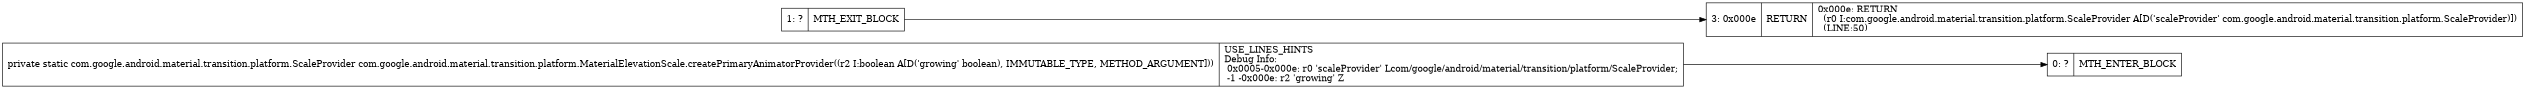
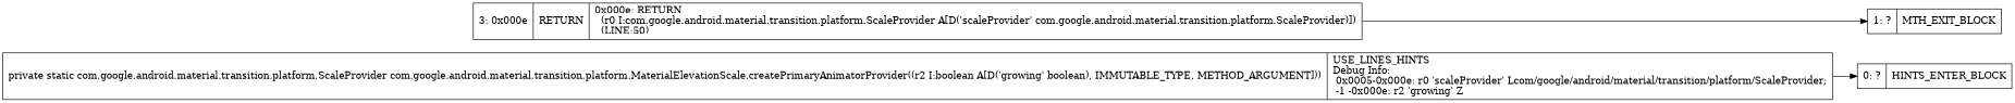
  digraph {
    rankdir=LR
    node [shape=record]
-   n1 [label="{0\:\ ?|MTH_ENTER_BLOCK\l}"]
+   n1 [label="{0\:\ ?|HINTS_ENTER_BLOCK\l}"]
    n2 [label="{3\:\ 0x000e|RETURN\l|0x000e: RETURN  \l  (r0 I:com.google.android.material.transition.platform.ScaleProvider A[D('scaleProvider' com.google.android.material.transition.platform.ScaleProvider)])\l  (LINE:50)\l}"]
    n3 [label="{1\:\ ?|MTH_EXIT_BLOCK\l}"]
    n4 [label="{private static com.google.android.material.transition.platform.ScaleProvider com.google.android.material.transition.platform.MaterialElevationScale.createPrimaryAnimatorProvider((r2 I:boolean A[D('growing' boolean), IMMUTABLE_TYPE, METHOD_ARGUMENT]))  | USE_LINES_HINTS\lDebug Info:\l  0x0005\-0x000e: r0 'scaleProvider' Lcom\/google\/android\/material\/transition\/platform\/ScaleProvider;\l  \-1 \-0x000e: r2 'growing' Z\l}"]
-   n3 -> n2
+   n2 -> n3
    n4 -> n1
  }
